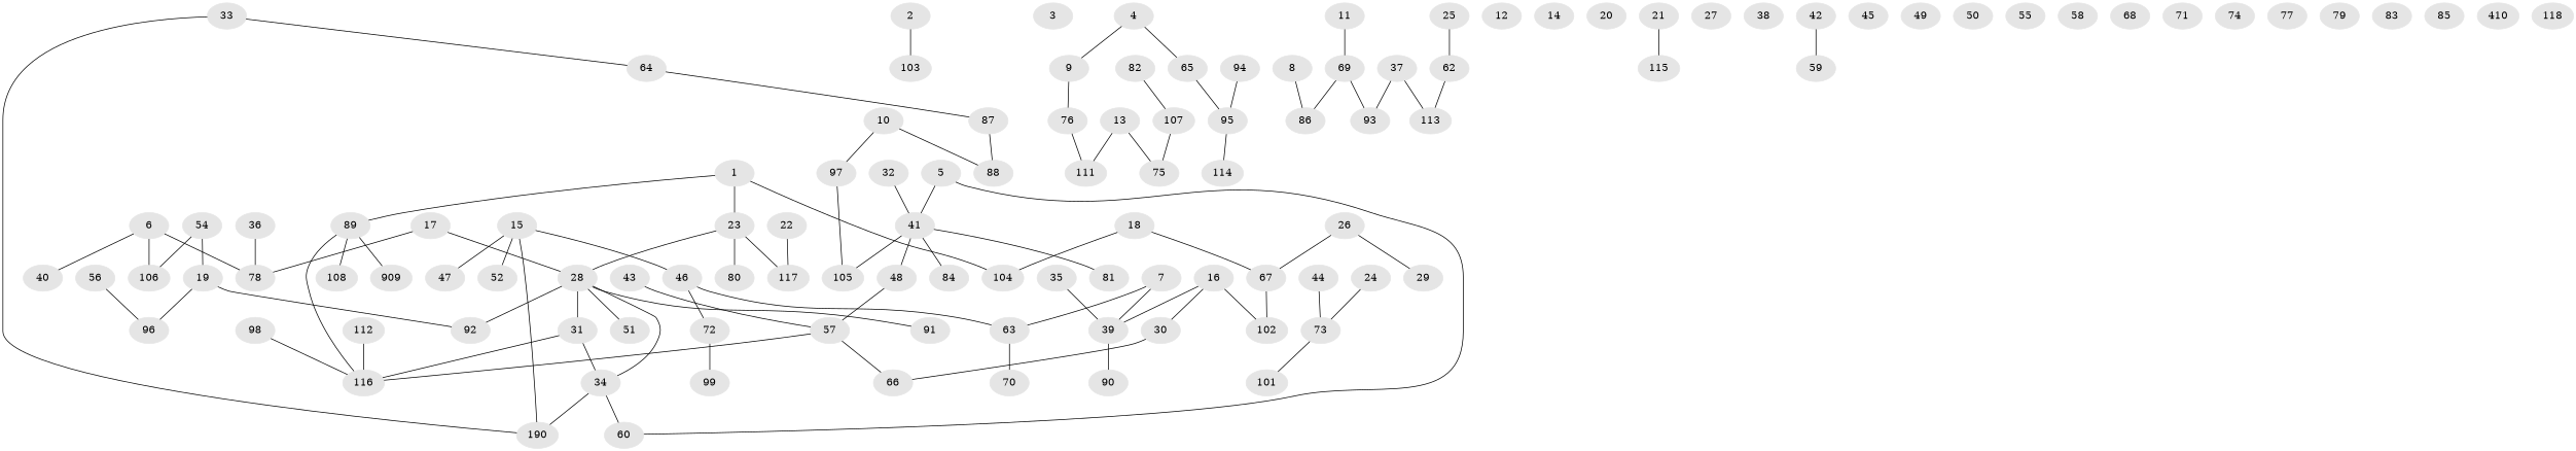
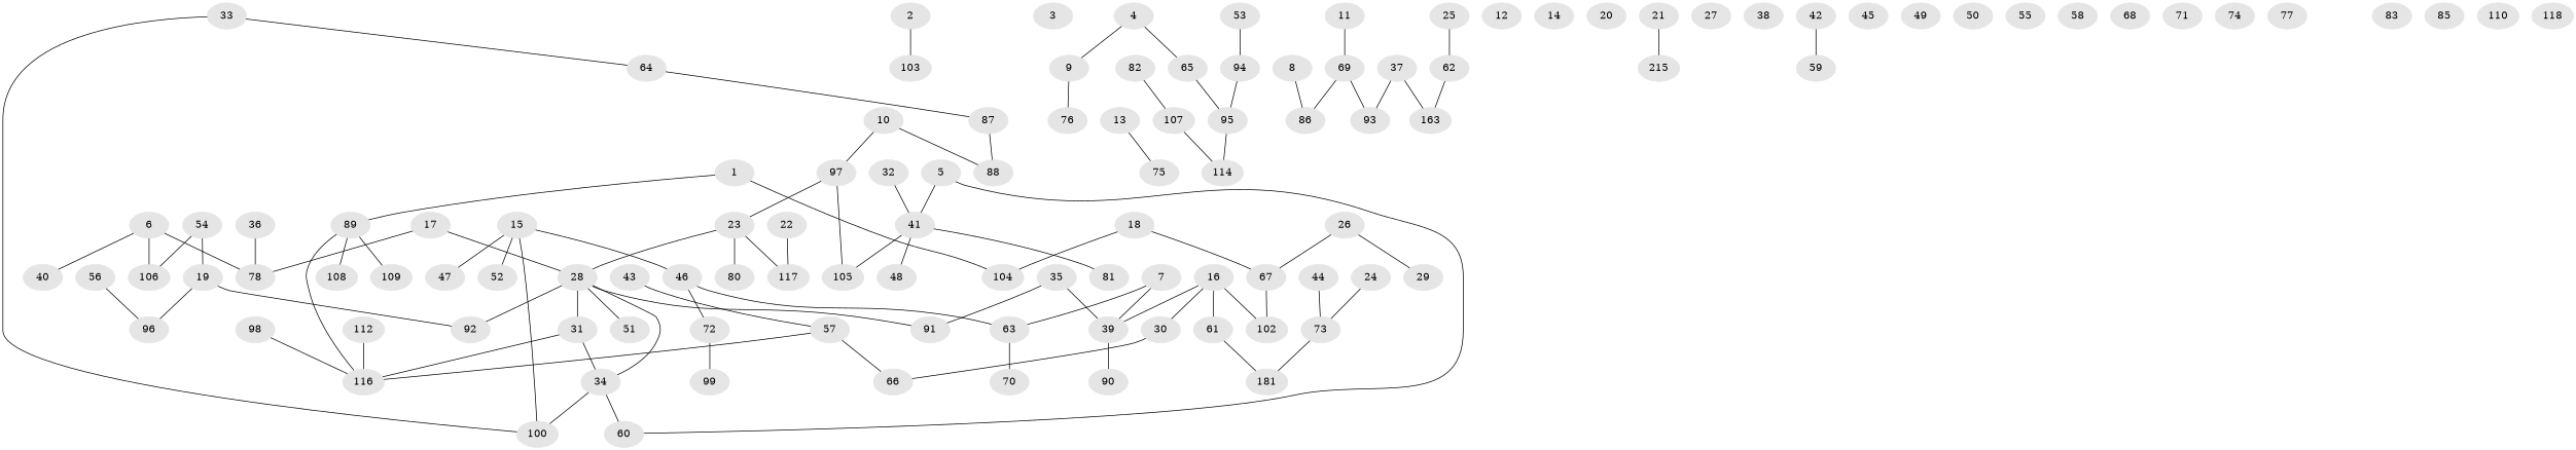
  graph {
    node [color=gray90 style=filled]
    1
    23
    89
    104
    28
    117
    80
    116
    108
-   109 [label=909]
+   109
    2
    103
    3
    4
    9
    65
    76
    95
    5
    41
    60
    48
    81
-   84
    105
    6
    40
    78
    106
    7
    39
    63
    90
    70
    8
    86
-   111
    10
    88
    97
    11
    69
    93
    12
    13
    75
    14
    15
    52
    46
    47
-   100 [label=190]
+   100
    72
    16
    30
+   61
    102
    66
-   101
+   101 [label=181]
    17
    92
    31
    34
    51
    91
    18
    67
    19
    96
    20
    21
-   115
+   115 [label=215]
    22
    24
    73
    25
    62
-   113
+   113 [label=163]
    26
    29
    27
    32
    33
    64
    87
    35
    36
    37
    38
    57
    42
    59
    43
    44
    45
    99
    49
    50
+   53
    94
    54
    55
    56
    58
    114
    68
    71
    74
    77
-   79
    82
    107
    83
    85
    98
-   110 [label=410]
+   110
    112
    118
-   1 -- 23
+   97 -- 23
    1 -- 89
    1 -- 104
    23 -- 28
    23 -- 117
    23 -- 80
    89 -- 116
    89 -- 108
    89 -- 109
    28 -- 92
    28 -- 31
    28 -- 34
    28 -- 51
    28 -- 91
    2 -- 103
    4 -- 9
    4 -- 65
    9 -- 76
    65 -- 95
-   76 -- 111
    95 -- 114
    5 -- 41
    5 -- 60
    41 -- 48
    41 -- 81
-   41 -- 84
    41 -- 105
-   48 -- 57
    6 -- 40
    6 -- 78
    6 -- 106
    7 -- 39
    7 -- 63
    39 -- 90
    63 -- 70
    8 -- 86
    10 -- 88
    10 -- 97
    97 -- 105
    11 -- 69
    69 -- 86
    69 -- 93
-   13 -- 111
    13 -- 75
    15 -- 52
    15 -- 46
    15 -- 47
    15 -- 100
    46 -- 63
    46 -- 72
    72 -- 99
    16 -- 39
    16 -- 30
+   16 -- 61
    16 -- 102
    30 -- 66
+   61 -- 101
    17 -- 28
    17 -- 78
    31 -- 116
    31 -- 34
    34 -- 60
    34 -- 100
    18 -- 104
    18 -- 67
    67 -- 102
    19 -- 92
    19 -- 96
    21 -- 115
    22 -- 117
    24 -- 73
    73 -- 101
    25 -- 62
    62 -- 113
    26 -- 67
    26 -- 29
    32 -- 41
    33 -- 100
    33 -- 64
    64 -- 87
    87 -- 88
    35 -- 39
+   35 -- 91
    36 -- 78
    37 -- 93
    37 -- 113
    57 -- 116
    57 -- 66
    42 -- 59
    43 -- 57
    44 -- 73
+   53 -- 94
    94 -- 95
    54 -- 106
    54 -- 19
    56 -- 96
    82 -- 107
-   107 -- 75
+   107 -- 114
    98 -- 116
    112 -- 116
  }
